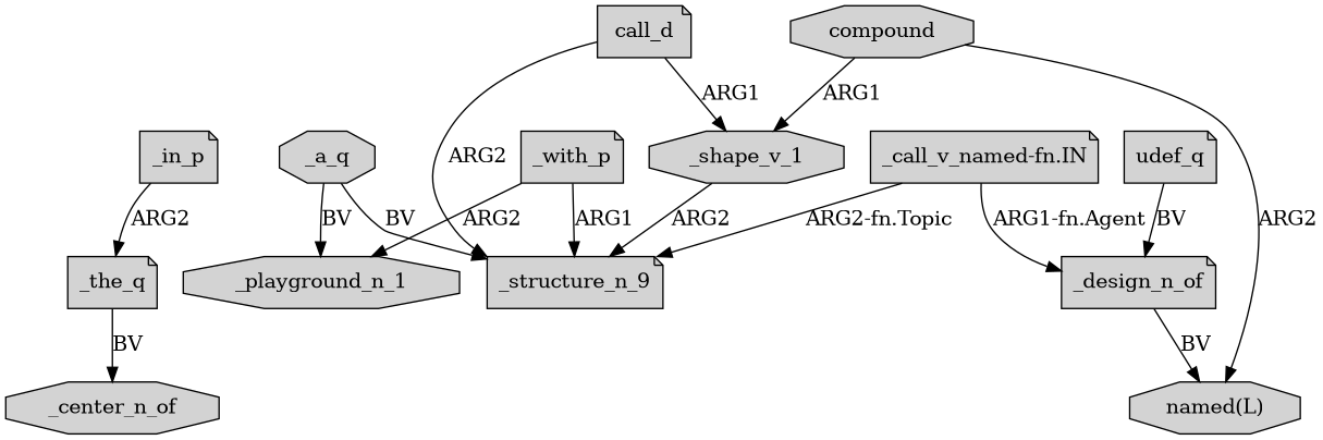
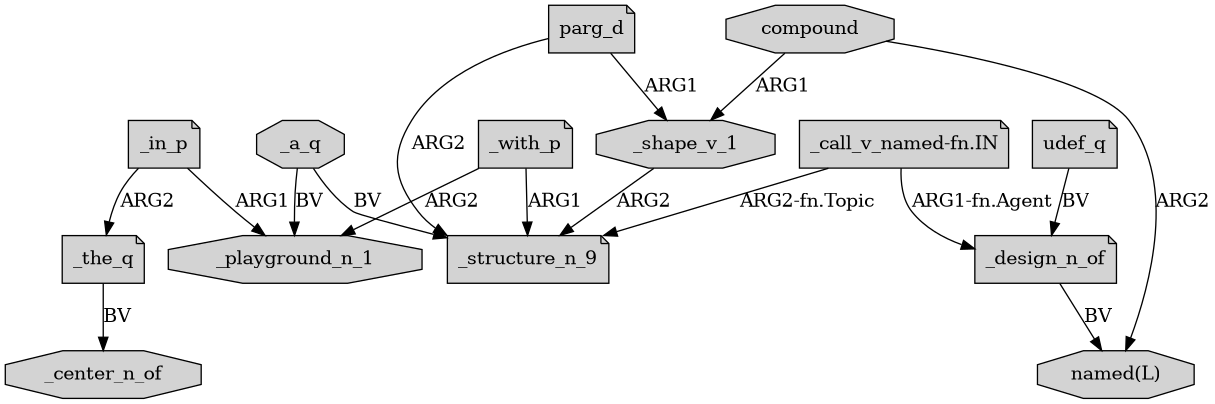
  digraph {
    node [shape=note style=filled]
    n1 [label=_structure_n_9]
    _with_p
    _playground_n_1 [shape=octagon]
    _center_n_of [shape=octagon]
    _the_q
    _a_q [shape=octagon]
    _in_p
    n8 [label="_call_v_named-fn.IN"]
    _design_n_of
    "named(L)" [shape=octagon]
    _shape_v_1 [shape=octagon]
-   parg_d [label=call_d]
+   parg_d
    compound [shape=octagon]
    udef_q
    _with_p -> n1 [label=ARG1]
    _with_p -> _playground_n_1 [label=ARG2]
    _the_q -> _center_n_of [label=BV]
    _a_q -> n1 [label=BV]
    _a_q -> _playground_n_1 [label=BV]
+   _in_p -> _playground_n_1 [label=ARG1]
    _in_p -> _the_q [label=ARG2]
    n8 -> n1 [label="ARG2-fn.Topic"]
    n8 -> _design_n_of [label="ARG1-fn.Agent"]
    _design_n_of -> "named(L)" [label=BV]
    _shape_v_1 -> n1 [label=ARG2]
    parg_d -> n1 [label=ARG2]
    parg_d -> _shape_v_1 [label=ARG1]
    compound -> "named(L)" [label=ARG2]
    compound -> _shape_v_1 [label=ARG1]
    udef_q -> _design_n_of [label=BV]
  }
